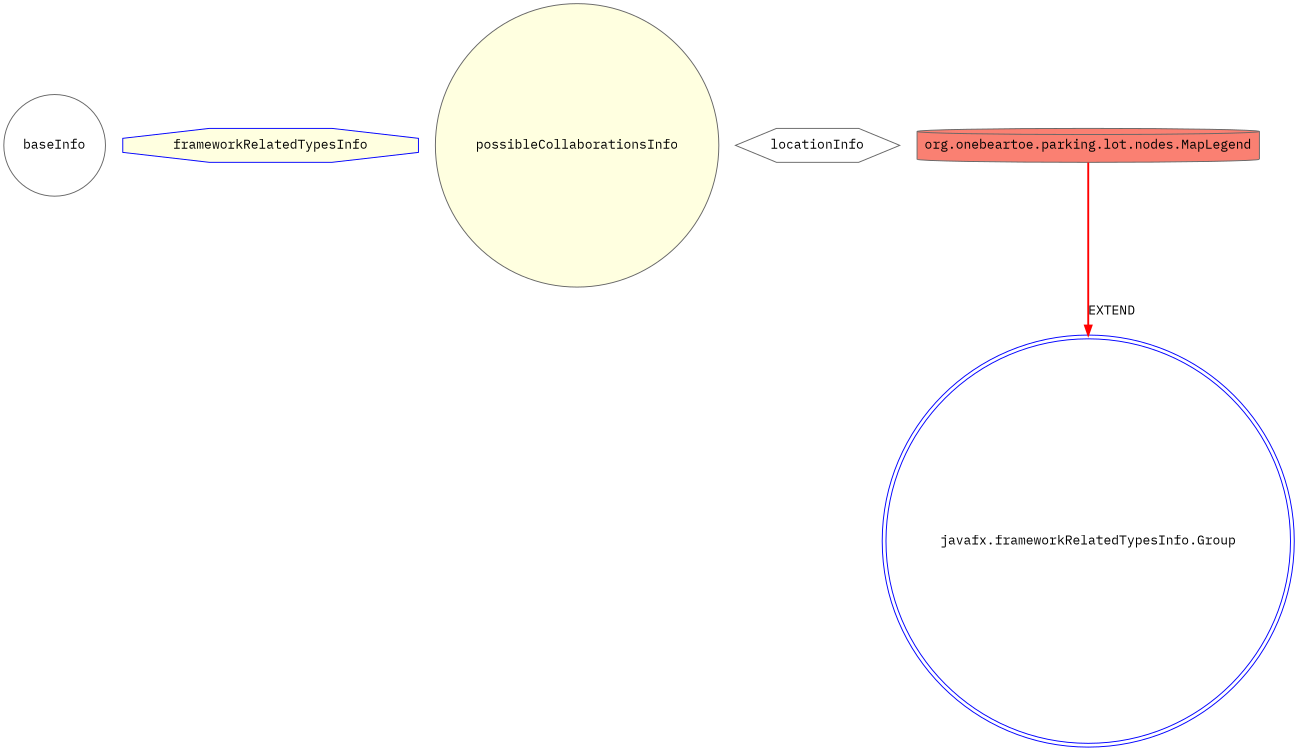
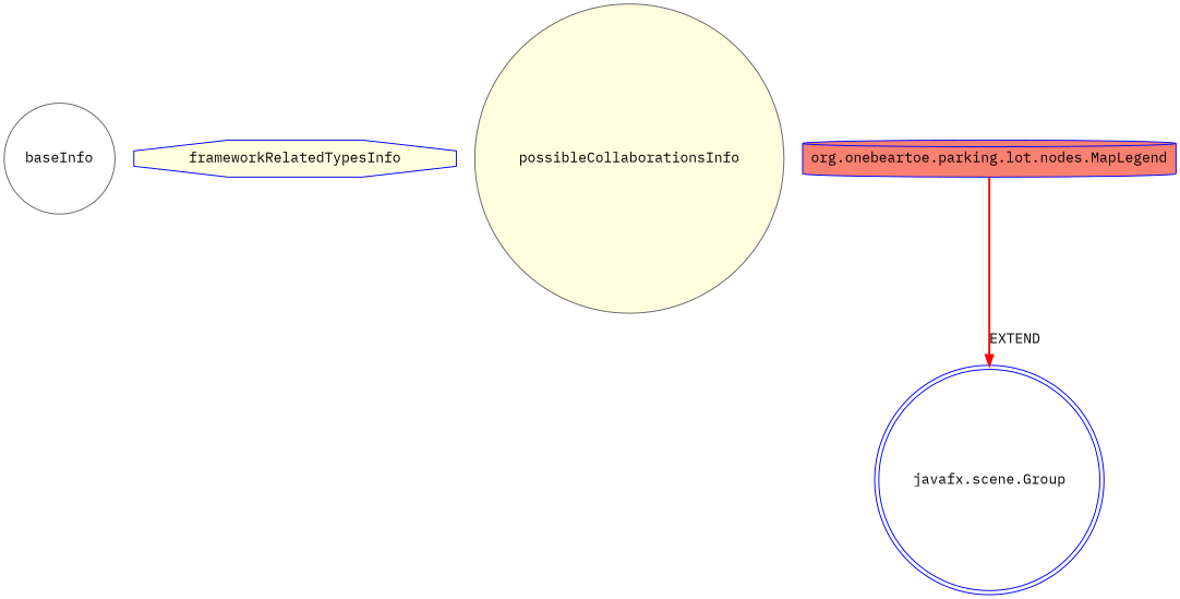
  digraph {
    fontname="IBM Plex Mono"
    node [style=filled fillcolor=white color=gray40 shape=circle fontname="IBM Plex Mono"]
    baseInfo [category=extension_graph graphId=3815 isAnonymous=false possibleRelation=false]
    frameworkRelatedTypesInfo [0="javafx.scene.Group" fillcolor=lightyellow color=blue shape=octagon]
    possibleCollaborationsInfo [fillcolor=lightyellow]
-   locationInfo [contextSignature=MapLegend filePath="/onebeartoe-parking-lot-availability/parking-lot-availability-master/src/org/onebeartoe/parking/lot/nodes/MapLegend.java" graphId=3815 projectName="onebeartoe-parking-lot-availability" shape=hexagon]
-   n5 [isFrameworkType=false label="org.onebeartoe.parking.lot.nodes.MapLegend" vertexType=ROOT_CLIENT_CLASS_DECLARATION fillcolor=salmon shape=cylinder]
-   n6 [isFrameworkType=true label="javafx.frameworkRelatedTypesInfo.Group" peripheries=2 vertexType=FRAMEWORK_CLASS_TYPE color=blue]
+   n5 [color=blue isFrameworkType=false label="org.onebeartoe.parking.lot.nodes.MapLegend" vertexType=ROOT_CLIENT_CLASS_DECLARATION fillcolor=salmon shape=cylinder]
+   n6 [isFrameworkType=true label="javafx.scene.Group" peripheries=2 vertexType=FRAMEWORK_CLASS_TYPE color=blue]
    n5 -> n6 [color=red label=EXTEND style=bold fontname="IBM Plex Mono"]
  }
